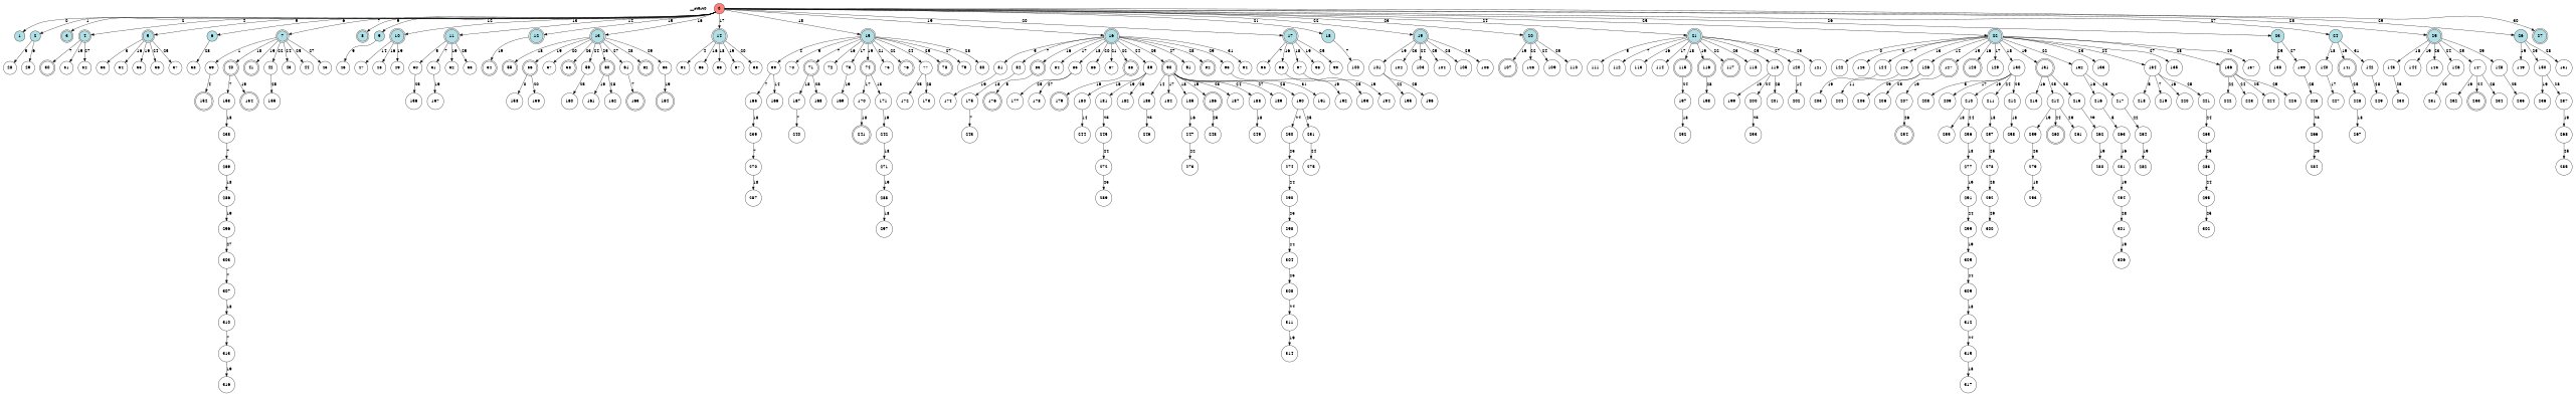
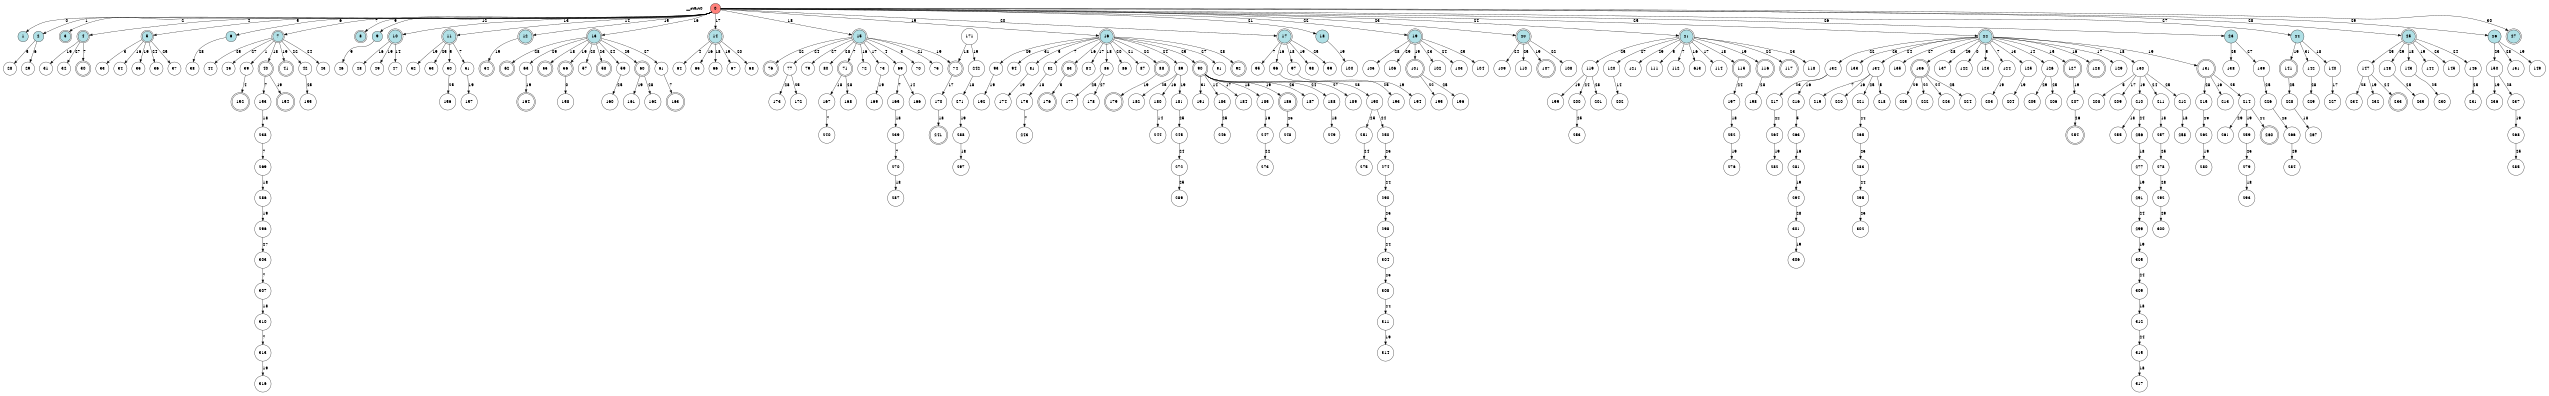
  digraph {
    rankdir=TB
    node [shape=circle color=black fillcolor=white style=filled]
    __start0 [shape=none color="" fillcolor="" style=""]
    n2 [fillcolor="#ff817b" label=0]
    n3 [fillcolor=powderblue label=1]
    n4 [fillcolor=powderblue label=2]
    n5 [fillcolor=powderblue label=3 shape=doublecircle style="rounded,filled"]
    n6 [fillcolor=powderblue label=4 shape=doublecircle style="rounded,filled"]
    n7 [fillcolor=powderblue label=5 shape=doublecircle style="rounded,filled"]
    n8 [fillcolor=powderblue label=6]
    n9 [fillcolor=powderblue label=7 shape=doublecircle style="rounded,filled"]
    n10 [fillcolor=powderblue label=8 shape=doublecircle style="rounded,filled"]
    n11 [fillcolor=powderblue label=9]
    n12 [fillcolor=powderblue label=10 shape=doublecircle style="rounded,filled"]
    n13 [fillcolor=powderblue label=11 shape=doublecircle style="rounded,filled"]
    n14 [fillcolor=powderblue label=12 shape=doublecircle style="rounded,filled"]
    n15 [fillcolor=powderblue label=13 shape=doublecircle style="rounded,filled"]
    n16 [fillcolor=powderblue label=14 shape=doublecircle style="rounded,filled"]
    n17 [fillcolor=powderblue label=15 shape=doublecircle style="rounded,filled"]
    n18 [fillcolor=powderblue label=16 shape=doublecircle style="rounded,filled"]
    n19 [fillcolor=powderblue label=17 shape=doublecircle style="rounded,filled"]
    n20 [fillcolor=powderblue label=18]
    n21 [fillcolor=powderblue label=19 shape=doublecircle style="rounded,filled"]
    n22 [fillcolor=powderblue label=20 shape=doublecircle style="rounded,filled"]
    n23 [fillcolor=powderblue label=21 shape=doublecircle style="rounded,filled"]
    n24 [fillcolor=powderblue label=22 shape=doublecircle style="rounded,filled"]
    n25 [fillcolor=powderblue label=23]
    n26 [fillcolor=powderblue label=24]
    n27 [fillcolor=powderblue label=25 shape=doublecircle style="rounded,filled"]
    n28 [fillcolor=powderblue label=26]
    n29 [fillcolor=powderblue label=27 shape=doublecircle style="rounded,filled"]
    n30 [label=28]
    n31 [label=29]
    n32 [label=30 shape=doublecircle style="rounded,filled"]
    n33 [label=31 style="rounded,filled"]
    n34 [label=32]
    n35 [label=33]
    n36 [label=34]
    n37 [label=35]
    n38 [label=36]
    n39 [label=37]
    n40 [label=38]
    n41 [label=39]
    n42 [label=40 shape=doublecircle style="rounded,filled"]
    n43 [label=41 shape=doublecircle style="rounded,filled"]
    n44 [label=42]
    n45 [label=43]
    n46 [label=44]
    n47 [label=45]
    n48 [label=46]
    n49 [label=47]
    n50 [label=48]
    n51 [label=49]
    n52 [label=50]
    n53 [label=51]
    n54 [label=52]
    n55 [label=53]
    n56 [label=54 shape=doublecircle style="rounded,filled"]
    n57 [label=55 shape=doublecircle style="rounded,filled"]
    n58 [label=56 shape=doublecircle style="rounded,filled"]
    n59 [label=57]
    n60 [label=58 shape=doublecircle style="rounded,filled"]
    n61 [label=59]
    n62 [label=60 shape=doublecircle style="rounded,filled"]
    n63 [label=61]
    n64 [label=62 shape=doublecircle style="rounded,filled"]
    n65 [label=63]
    n66 [label=64]
    n67 [label=65]
    n68 [label=66]
    n69 [label=67]
    n70 [label=68]
    n71 [label=69]
    n72 [label=70]
    n73 [label=71 shape=doublecircle style="rounded,filled"]
    n74 [label=72]
    n75 [label=73]
    n76 [label=74 shape=doublecircle style="rounded,filled"]
    n77 [label=75]
    n78 [label=76 shape=doublecircle style="rounded,filled"]
    n79 [label=77]
-   n80 [label=78 shape=doublecircle style="rounded,filled"]
    n81 [label=79]
    n82 [label=80]
    n83 [label=81]
    n84 [label=82]
    n85 [label=83 shape=doublecircle style="rounded,filled"]
    n86 [label=84]
    n87 [label=85]
    n88 [label=86]
    n89 [label=87]
    n90 [label=88 shape=doublecircle style="rounded,filled"]
    n91 [label=89]
    n92 [label=90 shape=doublecircle style="rounded,filled"]
    n93 [label=91]
    n94 [label=92 shape=doublecircle style="rounded,filled"]
    n95 [label=93]
    n96 [label=94]
    n97 [label=95]
    n98 [label=96]
    n99 [label=97]
    n100 [label=98]
    n101 [label=99]
    n102 [label=100]
-   n103 [label=101 style="rounded,filled"]
+   n103 [label=101 shape=doublecircle style="rounded,filled"]
    n104 [label=102]
    n105 [label=103]
    n106 [label=104]
    n107 [label=105]
    n108 [label=106]
    n109 [label=107 shape=doublecircle style="rounded,filled"]
    n110 [label=108]
    n111 [label=109]
    n112 [label=110]
    n113 [label=111]
    n114 [label=112]
-   n115 [label=113]
+   n115 [label=613]
    n116 [label=114]
    n117 [label=115 shape=doublecircle style="rounded,filled"]
    n118 [label=116 shape=doublecircle style="rounded,filled"]
    n119 [label=117 shape=doublecircle style="rounded,filled"]
    n120 [label=118]
    n121 [label=119]
    n122 [label=120]
    n123 [label=121]
    n124 [label=122]
    n125 [label=123]
    n126 [label=124]
    n127 [label=125]
    n128 [label=126]
    n129 [label=127 shape=doublecircle style="rounded,filled"]
    n130 [label=128 shape=doublecircle style="rounded,filled"]
    n131 [label=129]
    n132 [label=130]
    n133 [label=131 shape=doublecircle style="rounded,filled"]
    n134 [label=132]
    n135 [label=133]
    n136 [label=134]
    n137 [label=135]
    n138 [label=136 shape=doublecircle style="rounded,filled"]
    n139 [label=137]
    n140 [label=138]
    n141 [label=139]
    n142 [label=140]
    n143 [label=141 shape=doublecircle style="rounded,filled"]
    n144 [label=142]
    n145 [label=143]
    n146 [label=144]
    n147 [label=145]
    n148 [label=146]
    n149 [label=147]
    n150 [label=148]
    n151 [label=149]
    n152 [label=150]
    n153 [label=151]
    n154 [label=152 shape=doublecircle style="rounded,filled"]
    n155 [label=153]
    n156 [label=154 shape=doublecircle style="rounded,filled"]
    n157 [label=155]
    n158 [label=156]
    n159 [label=157]
    n160 [label=158]
-   n161 [label=159]
    n162 [label=160]
    n163 [label=161]
    n164 [label=162]
    n165 [label=163 shape=doublecircle style="rounded,filled"]
    n166 [label=164 shape=doublecircle style="rounded,filled"]
    n167 [label=165]
    n168 [label=166]
    n169 [label=167]
    n170 [label=168]
    n171 [label=169]
    n172 [label=170]
    n173 [label=171]
    n174 [label=172]
    n175 [label=173]
    n176 [label=174]
    n177 [label=175]
    n178 [label=176 shape=doublecircle style="rounded,filled"]
    n179 [label=177]
    n180 [label=178]
    n181 [label=179 shape=doublecircle style="rounded,filled"]
    n182 [label=180]
    n183 [label=181]
    n184 [label=182]
    n185 [label=183]
    n186 [label=184]
    n187 [label=185]
    n188 [label=186 shape=doublecircle style="rounded,filled"]
    n189 [label=187]
    n190 [label=188]
    n191 [label=189]
    n192 [label=190]
    n193 [label=191]
    n194 [label=192]
    n195 [label=193]
    n196 [label=194]
    n197 [label=195]
    n198 [label=196]
    n199 [label=197]
    n200 [label=198]
    n201 [label=199]
    n202 [label=200]
    n203 [label=201]
    n204 [label=202]
    n205 [label=203]
    n206 [label=204]
    n207 [label=205]
    n208 [label=206]
    n209 [label=207]
    n210 [label=208]
    n211 [label=209]
    n212 [label=210]
    n213 [label=211]
    n214 [label=212]
    n215 [label=213]
    n216 [label=214]
    n217 [label=215]
    n218 [label=216]
    n219 [label=217]
    n220 [label=218]
    n221 [label=219]
    n222 [label=220]
    n223 [label=221]
    n224 [label=222]
    n225 [label=223]
    n226 [label=224]
    n227 [label=225]
    n228 [label=226]
    n229 [label=227]
    n230 [label=228]
    n231 [label=229]
    n232 [label=230]
    n233 [label=231]
    n234 [label=232]
    n235 [label=233 shape=doublecircle style="rounded,filled"]
    n236 [label=234]
    n237 [label=235]
    n238 [label=236]
    n239 [label=237]
    n240 [label=238]
    n241 [label=239]
    n242 [label=240]
    n243 [label=241 shape=doublecircle style="rounded,filled"]
    n244 [label=242]
    n245 [label=243]
    n246 [label=244]
    n247 [label=245]
    n248 [label=246]
    n249 [label=247]
    n250 [label=248]
    n251 [label=249]
    n252 [label=250]
    n253 [label=251]
    n254 [label=252]
    n255 [label=253]
    n256 [label=254 shape=doublecircle style="rounded,filled"]
    n257 [label=255]
    n258 [label=256]
    n259 [label=257]
    n260 [label=258]
    n261 [label=259]
    n262 [label=260 shape=doublecircle style="rounded,filled"]
    n263 [label=261]
    n264 [label=262]
    n265 [label=263]
    n266 [label=264]
    n267 [label=265]
    n268 [label=266]
    n269 [label=267]
    n270 [label=268]
    n271 [label=269]
    n272 [label=270]
    n273 [label=271]
    n274 [label=272]
    n275 [label=273]
    n276 [label=274]
    n277 [label=275]
+   n278 [label=276]
    n279 [label=277]
    n280 [label=278]
    n281 [label=279]
    n282 [label=280]
    n283 [label=281]
    n284 [label=282]
    n285 [label=283]
    n286 [label=284]
    n287 [label=285]
    n288 [label=286]
    n289 [label=287]
    n290 [label=288]
    n291 [label=289]
    n292 [label=290]
    n293 [label=291]
    n294 [label=292]
    n295 [label=293]
    n296 [label=294]
    n297 [label=295]
    n298 [label=296]
    n299 [label=297]
    n300 [label=298]
    n301 [label=299]
    n302 [label=300]
    n303 [label=301]
    n304 [label=302]
    n305 [label=303]
    n306 [label=304]
    n307 [label=305]
    n308 [label=306]
    n309 [label=307]
    n310 [label=308]
    n311 [label=309]
    n312 [label=310]
    n313 [label=311]
    n314 [label=312]
    n315 [label=313]
    n316 [label=314]
    n317 [label=315]
    n318 [label=316]
    n319 [label=317]
    n2 -> n3 [label=0]
    n2 -> n4 [label=1]
    n2 -> n5 [label=2]
    n2 -> n6 [label=4]
    n2 -> n7 [label=5]
    n2 -> n8 [label=6]
    n2 -> n9 [label=7]
    n2 -> n10 [label=9]
    n2 -> n11 [label=12]
    n2 -> n12 [label=13]
    n2 -> n13 [label=14]
    n2 -> n14 [label=15]
    n2 -> n15 [label=16]
    n2 -> n16 [label=17]
    n2 -> n17 [label=18]
    n2 -> n18 [label=19]
    n2 -> n19 [label=20]
    n2 -> n20 [label=21]
    n2 -> n21 [label=22]
    n2 -> n22 [label=23]
    n2 -> n23 [label=24]
    n2 -> n24 [label=25]
    n2 -> n25 [label=26]
    n2 -> n26 [label=27]
    n2 -> n27 [label=28]
    n2 -> n28 [label=29]
    n2 -> n29 [label=30]
    n4 -> n30 [label=5]
    n4 -> n31 [label=6]
    n6 -> n32 [label=7]
    n6 -> n33 [label=19]
    n6 -> n34 [label=27]
    n7 -> n35 [label=3]
    n7 -> n36 [label=16]
    n7 -> n37 [label=19]
    n7 -> n38 [label=24]
    n7 -> n39 [label=25]
    n8 -> n40 [label=28]
    n9 -> n41 [label=1]
    n9 -> n42 [label=18]
    n9 -> n43 [label=19]
    n9 -> n44 [label=22]
    n9 -> n45 [label=24]
    n9 -> n46 [label=25]
    n9 -> n47 [label=27]
    n11 -> n48 [label=9]
    n12 -> n49 [label=14]
    n12 -> n50 [label=16]
    n12 -> n51 [label=19]
    n13 -> n52 [label=5]
    n13 -> n53 [label=7]
    n13 -> n54 [label=19]
    n13 -> n55 [label=25]
    n14 -> n56 [label=19]
    n15 -> n57 [label=18]
    n15 -> n58 [label=19]
    n15 -> n59 [label=20]
    n15 -> n60 [label=23]
    n15 -> n61 [label=24]
    n15 -> n62 [label=25]
    n15 -> n63 [label=27]
    n15 -> n64 [label=28]
    n15 -> n65 [label=29]
    n16 -> n66 [label=4]
    n16 -> n67 [label=16]
    n16 -> n68 [label=18]
    n16 -> n69 [label=19]
    n16 -> n70 [label=20]
    n17 -> n71 [label=4]
    n17 -> n72 [label=5]
    n17 -> n73 [label=7]
    n17 -> n74 [label=16]
    n17 -> n75 [label=17]
    n17 -> n76 [label=19]
    n17 -> n77 [label=21]
    n17 -> n78 [label=22]
    n17 -> n79 [label=24]
-   n17 -> n80 [label=25]
    n17 -> n81 [label=27]
    n17 -> n82 [label=28]
    n18 -> n83 [label=5]
    n18 -> n84 [label=7]
    n18 -> n85 [label=16]
    n18 -> n86 [label=17]
    n18 -> n87 [label=18]
    n18 -> n88 [label=20]
    n18 -> n89 [label=21]
    n18 -> n90 [label=22]
    n18 -> n91 [label=24]
    n18 -> n92 [label=25]
    n18 -> n93 [label=27]
    n18 -> n94 [label=28]
    n18 -> n95 [label=29]
    n18 -> n96 [label=31]
    n19 -> n97 [label=7]
    n19 -> n98 [label=16]
    n19 -> n99 [label=18]
    n19 -> n100 [label=19]
    n19 -> n101 [label=25]
-   n20 -> n102 [label=7]
+   n20 -> n102 [label=19]
    n21 -> n103 [label=19]
    n21 -> n104 [label=23]
    n21 -> n105 [label=24]
    n21 -> n106 [label=25]
    n21 -> n107 [label=28]
    n21 -> n108 [label=29]
    n22 -> n109 [label=19]
    n22 -> n110 [label=22]
    n22 -> n111 [label=24]
    n22 -> n112 [label=25]
    n23 -> n113 [label=5]
    n23 -> n114 [label=7]
    n23 -> n115 [label=16]
    n23 -> n116 [label=17]
    n23 -> n117 [label=18]
    n23 -> n118 [label=19]
    n23 -> n119 [label=22]
    n23 -> n120 [label=23]
    n23 -> n121 [label=25]
    n23 -> n122 [label=27]
    n23 -> n123 [label=29]
    n24 -> n124 [label=0]
    n24 -> n125 [label=5]
    n24 -> n126 [label=7]
    n24 -> n127 [label=13]
    n24 -> n128 [label=14]
    n24 -> n129 [label=15]
    n24 -> n130 [label=16]
    n24 -> n131 [label=17]
    n24 -> n132 [label=18]
    n24 -> n133 [label=19]
    n24 -> n134 [label=22]
    n24 -> n135 [label=23]
    n24 -> n136 [label=24]
    n24 -> n137 [label=27]
    n24 -> n138 [label=28]
    n24 -> n139 [label=29]
    n25 -> n140 [label=25]
    n25 -> n141 [label=27]
    n26 -> n142 [label=18]
    n26 -> n143 [label=19]
    n26 -> n144 [label=31]
    n27 -> n145 [label=18]
    n27 -> n146 [label=19]
    n27 -> n147 [label=23]
    n27 -> n148 [label=24]
    n27 -> n149 [label=25]
    n27 -> n150 [label=29]
    n28 -> n151 [label=19]
    n28 -> n152 [label=25]
    n28 -> n153 [label=28]
    n41 -> n154 [label=4]
    n42 -> n155 [label=7]
    n42 -> n156 [label=19]
    n44 -> n157 [label=25]
    n52 -> n158 [label=25]
    n53 -> n159 [label=19]
    n58 -> n160 [label=0]
-   n58 -> n161 [label=20]
    n61 -> n162 [label=25]
    n62 -> n163 [label=19]
    n62 -> n164 [label=28]
    n63 -> n165 [label=7]
    n65 -> n166 [label=19]
    n71 -> n167 [label=7]
    n71 -> n168 [label=14]
    n73 -> n169 [label=18]
    n73 -> n170 [label=28]
    n75 -> n171 [label=19]
    n76 -> n172 [label=17]
-   n76 -> n173 [label=18]
+   n173 -> n76 [label=18]
    n79 -> n174 [label=25]
    n79 -> n175 [label=28]
    n83 -> n176 [label=19]
    n84 -> n177 [label=18]
    n85 -> n178 [label=5]
    n87 -> n179 [label=25]
    n87 -> n180 [label=27]
    n90 -> n181 [label=19]
    n91 -> n182 [label=16]
    n91 -> n183 [label=19]
    n91 -> n184 [label=25]
    n92 -> n185 [label=14]
    n92 -> n186 [label=17]
    n92 -> n187 [label=18]
    n92 -> n188 [label=19]
    n92 -> n189 [label=23]
    n92 -> n190 [label=24]
    n92 -> n191 [label=27]
    n92 -> n192 [label=28]
    n92 -> n193 [label=31]
    n95 -> n194 [label=19]
    n98 -> n195 [label=25]
    n99 -> n196 [label=19]
    n103 -> n197 [label=22]
    n103 -> n198 [label=25]
    n117 -> n199 [label=24]
    n118 -> n200 [label=28]
    n121 -> n201 [label=19]
    n121 -> n202 [label=24]
    n121 -> n203 [label=28]
    n122 -> n204 [label=14]
    n126 -> n205 [label=19]
-   n127 -> n206 [label=11]
+   n127 -> n206 [label=19]
    n128 -> n207 [label=29]
    n128 -> n208 [label=25]
    n129 -> n209 [label=19]
    n132 -> n210 [label=5]
    n132 -> n211 [label=17]
    n132 -> n212 [label=19]
    n132 -> n213 [label=24]
    n132 -> n214 [label=25]
    n133 -> n215 [label=16]
    n133 -> n216 [label=25]
    n133 -> n217 [label=28]
    n134 -> n218 [label=16]
    n134 -> n219 [label=23]
    n136 -> n220 [label=5]
    n136 -> n221 [label=7]
    n136 -> n222 [label=16]
    n136 -> n223 [label=25]
    n138 -> n224 [label=22]
    n138 -> n225 [label=24]
    n138 -> n226 [label=25]
    n138 -> n227 [label=29]
    n141 -> n228 [label=25]
    n142 -> n229 [label=17]
    n143 -> n230 [label=25]
    n144 -> n231 [label=28]
    n145 -> n232 [label=25]
    n148 -> n233 [label=25]
    n149 -> n234 [label=19]
    n149 -> n235 [label=24]
    n149 -> n236 [label=28]
    n150 -> n237 [label=25]
    n152 -> n238 [label=19]
    n152 -> n239 [label=28]
    n155 -> n240 [label=18]
    n167 -> n241 [label=18]
    n169 -> n242 [label=7]
    n172 -> n243 [label=18]
    n173 -> n244 [label=19]
    n177 -> n245 [label=7]
    n182 -> n246 [label=14]
    n183 -> n247 [label=25]
    n185 -> n248 [label=25]
    n187 -> n249 [label=16]
    n188 -> n250 [label=25]
    n190 -> n251 [label=18]
    n192 -> n252 [label=24]
    n192 -> n253 [label=25]
    n199 -> n254 [label=18]
    n202 -> n255 [label=25]
    n209 -> n256 [label=26]
    n212 -> n257 [label=18]
    n212 -> n258 [label=24]
    n213 -> n259 [label=18]
    n214 -> n260 [label=18]
    n216 -> n261 [label=19]
    n216 -> n262 [label=24]
    n216 -> n263 [label=29]
    n217 -> n264 [label=29]
    n218 -> n265 [label=5]
    n219 -> n266 [label=22]
    n223 -> n267 [label=24]
    n228 -> n268 [label=28]
    n230 -> n269 [label=18]
    n239 -> n270 [label=19]
    n240 -> n271 [label=7]
    n241 -> n272 [label=7]
    n244 -> n273 [label=18]
    n247 -> n274 [label=24]
    n249 -> n275 [label=22]
    n252 -> n276 [label=25]
    n253 -> n277 [label=24]
+   n254 -> n278 [label=19]
    n258 -> n279 [label=18]
    n259 -> n280 [label=25]
    n261 -> n281 [label=25]
    n264 -> n282 [label=19]
    n265 -> n283 [label=16]
    n266 -> n284 [label=19]
    n267 -> n285 [label=25]
    n268 -> n286 [label=29]
    n270 -> n287 [label=25]
    n271 -> n288 [label=18]
    n272 -> n289 [label=18]
    n273 -> n290 [label=19]
    n274 -> n291 [label=25]
    n276 -> n292 [label=24]
    n279 -> n293 [label=19]
    n280 -> n294 [label=28]
    n281 -> n295 [label=18]
    n283 -> n296 [label=19]
    n285 -> n297 [label=24]
    n288 -> n298 [label=19]
    n290 -> n299 [label=18]
    n292 -> n300 [label=25]
    n293 -> n301 [label=24]
    n294 -> n302 [label=29]
    n296 -> n303 [label=28]
    n297 -> n304 [label=25]
    n298 -> n305 [label=27]
    n300 -> n306 [label=24]
    n301 -> n307 [label=19]
    n303 -> n308 [label=19]
    n305 -> n309 [label=7]
    n306 -> n310 [label=25]
    n307 -> n311 [label=24]
    n309 -> n312 [label=18]
    n310 -> n313 [label=24]
    n311 -> n314 [label=18]
    n312 -> n315 [label=7]
    n313 -> n316 [label=19]
    n314 -> n317 [label=24]
    n315 -> n318 [label=19]
    n317 -> n319 [label=18]
  }
